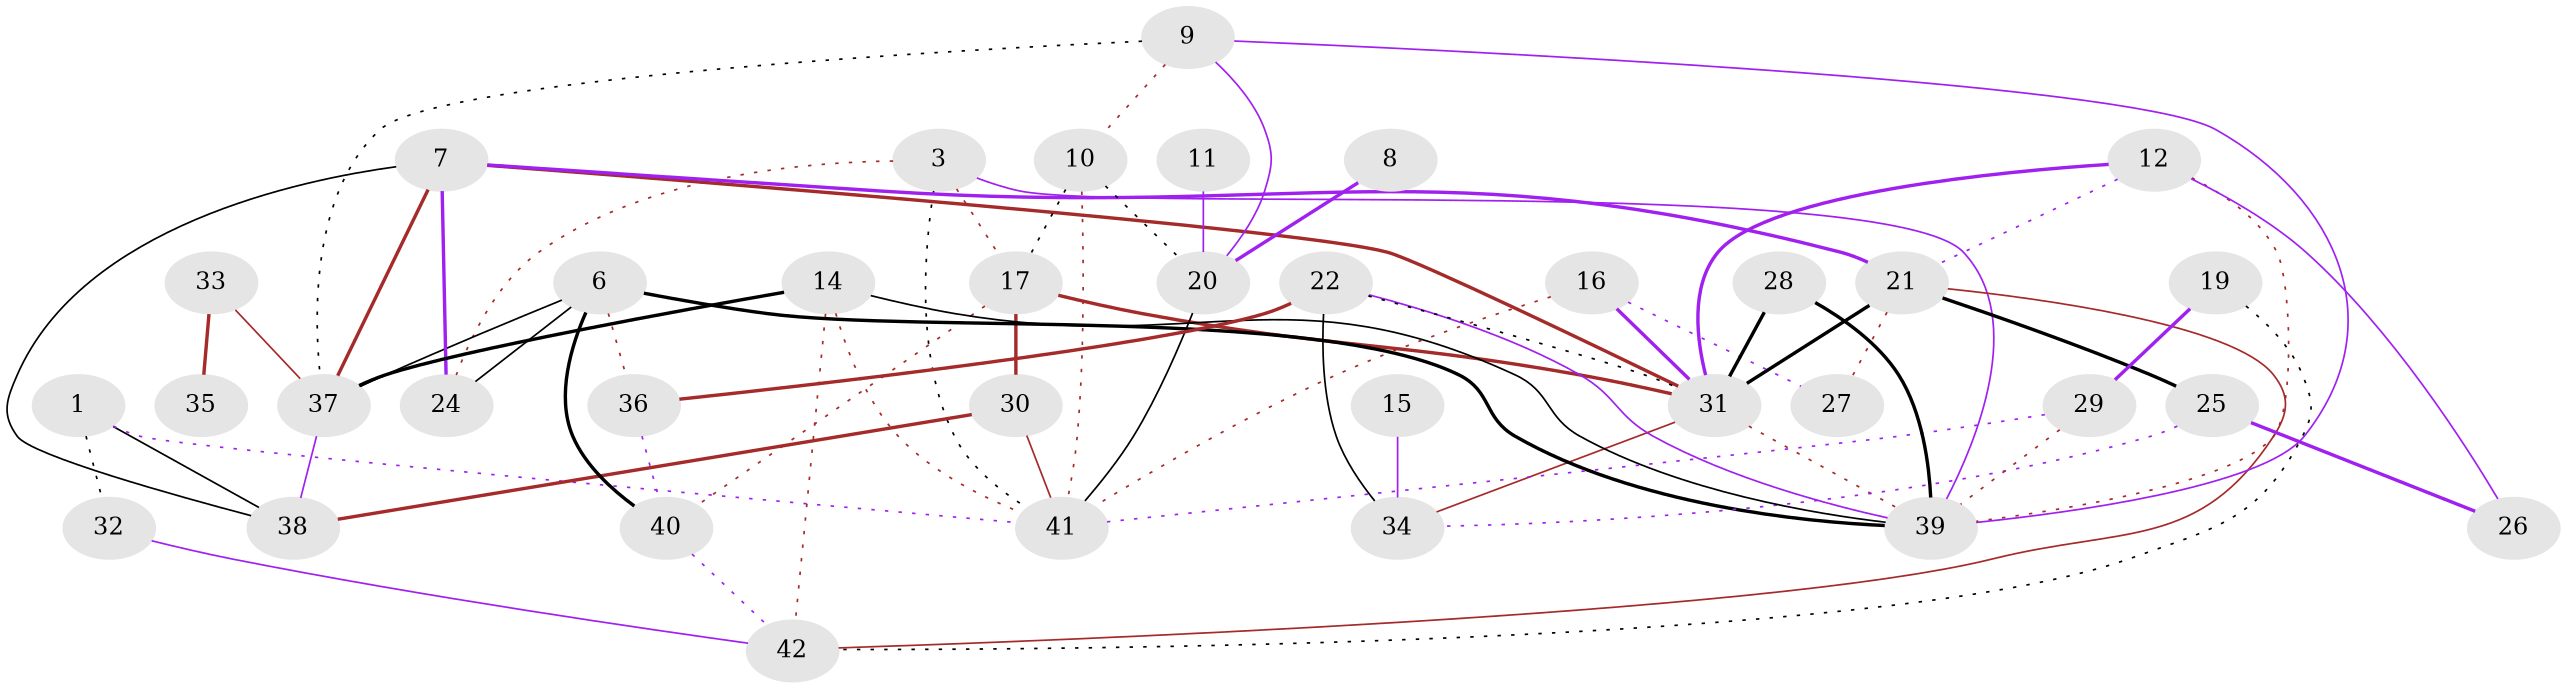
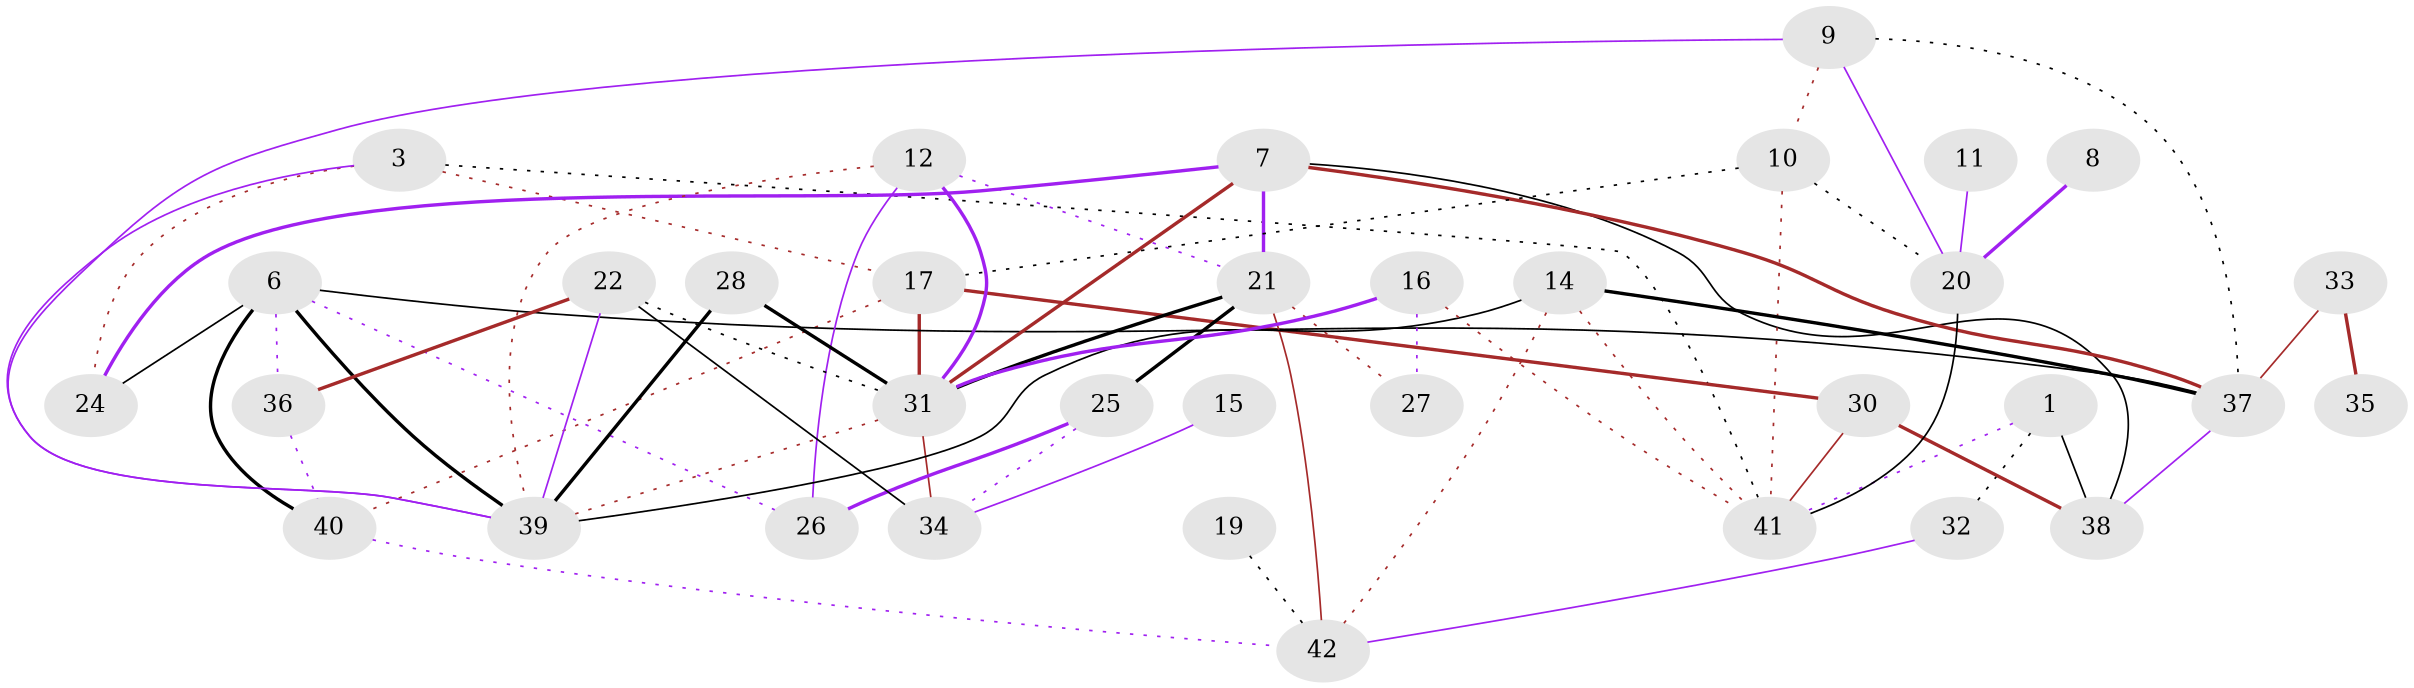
  graph {
    node [color=gray90 style=filled]
    edge [color=purple style=dotted weight=1.0]
    1
    32
    38
    41
    42
    3
    17
    24
    39
    40
    31
    30
    6
    26
    36
    37
    7
    21
    27
    25
    34
    8
    20
    9
    10
    11
    12
    14
    15
    16
    19
-   29
    28
    22
    33
    35
    1 -- 32 [color=black]
    1 -- 38 [color=black style=solid]
    1 -- 41
    32 -- 42 [style=solid]
    3 -- 41 [color=black]
    3 -- 17 [color=brown]
    3 -- 24 [color=brown]
    3 -- 39 [style=solid]
    17 -- 40 [color=brown]
    17 -- 31 [color=brown style=bold]
    17 -- 30 [color=brown style=bold]
    40 -- 42
    31 -- 39 [color=brown]
    31 -- 34 [color=brown style=solid]
    30 -- 38 [color=brown style=bold]
    30 -- 41 [color=brown style=solid weight=2.0]
    6 -- 24 [color=black style=solid weight=3.0]
    6 -- 39 [color=black style=bold]
    6 -- 40 [color=black style=bold]
-   6 -- 36 [color=brown]
+   6 -- 26
+   6 -- 36
    6 -- 37 [color=black style=solid]
    36 -- 40
    37 -- 38 [style=solid]
    7 -- 38 [color=black style=solid]
    7 -- 24 [style=bold]
    7 -- 31 [color=brown style=bold]
    7 -- 37 [color=brown style=bold]
    7 -- 21 [style=bold]
    21 -- 42 [color=brown style=solid]
    21 -- 31 [color=black style=bold]
    21 -- 27 [color=brown weight=2.0]
    21 -- 25 [color=black style=bold]
    25 -- 26 [style=bold]
    25 -- 34
    8 -- 20 [style=bold]
    20 -- 41 [color=black style=solid]
    9 -- 39 [style=solid]
    9 -- 37 [color=black]
    9 -- 20 [style=solid]
    9 -- 10 [color=brown]
    10 -- 41 [color=brown weight=2.0]
    10 -- 17 [color=black]
    10 -- 20 [color=black]
    11 -- 20 [style=solid]
    12 -- 39 [color=brown]
    12 -- 31 [style=bold]
    12 -- 26 [style=solid]
    12 -- 21
    14 -- 41 [color=brown weight=2.0]
    14 -- 42 [color=brown]
    14 -- 39 [color=black style=solid]
    14 -- 37 [color=black style=bold]
    15 -- 34 [style=solid]
    16 -- 41 [color=brown]
    16 -- 31 [style=bold]
    16 -- 27
    19 -- 42 [color=black]
-   19 -- 29 [style=bold]
-   29 -- 41 [weight=2.0]
-   29 -- 39 [color=brown]
    28 -- 39 [color=black style=bold]
    28 -- 31 [color=black style=bold]
    22 -- 39 [style=solid]
    22 -- 31 [color=black]
    22 -- 36 [color=brown style=bold]
    22 -- 34 [color=black style=solid weight=2.0]
    33 -- 37 [color=brown style=solid]
    33 -- 35 [color=brown style=bold]
  }
